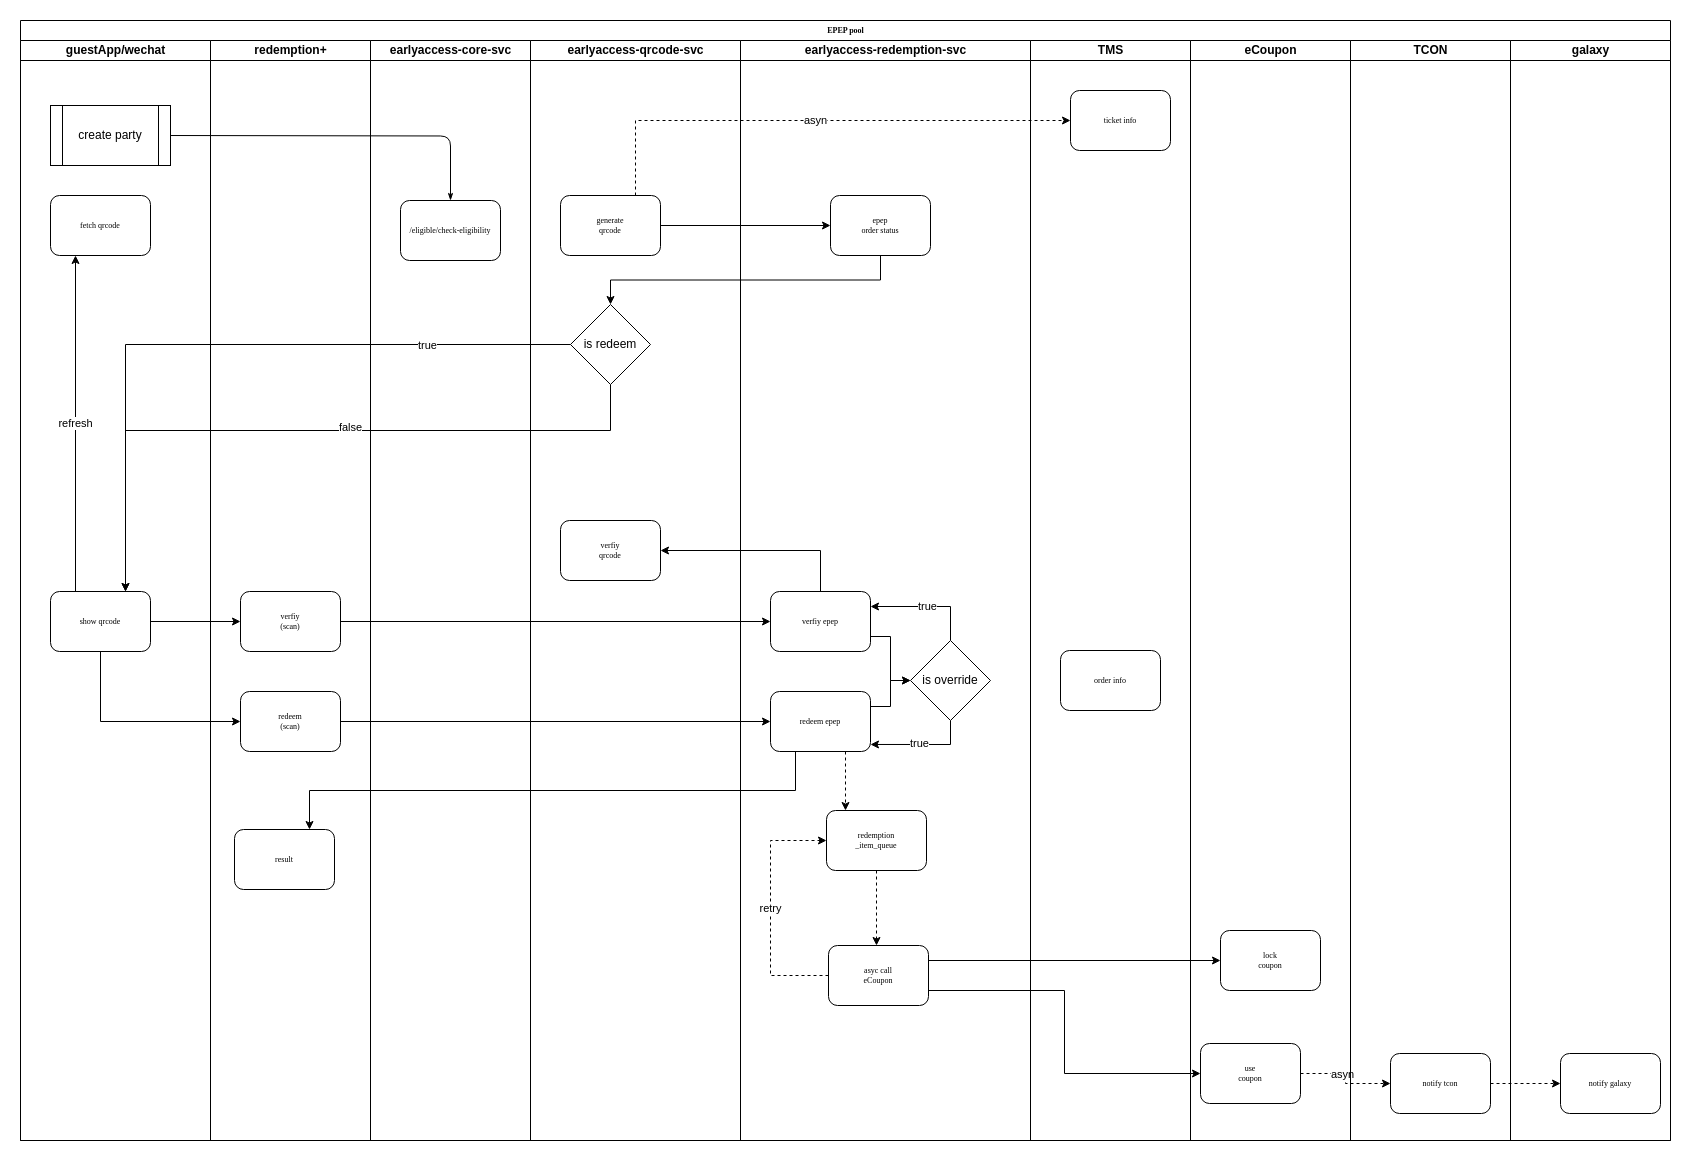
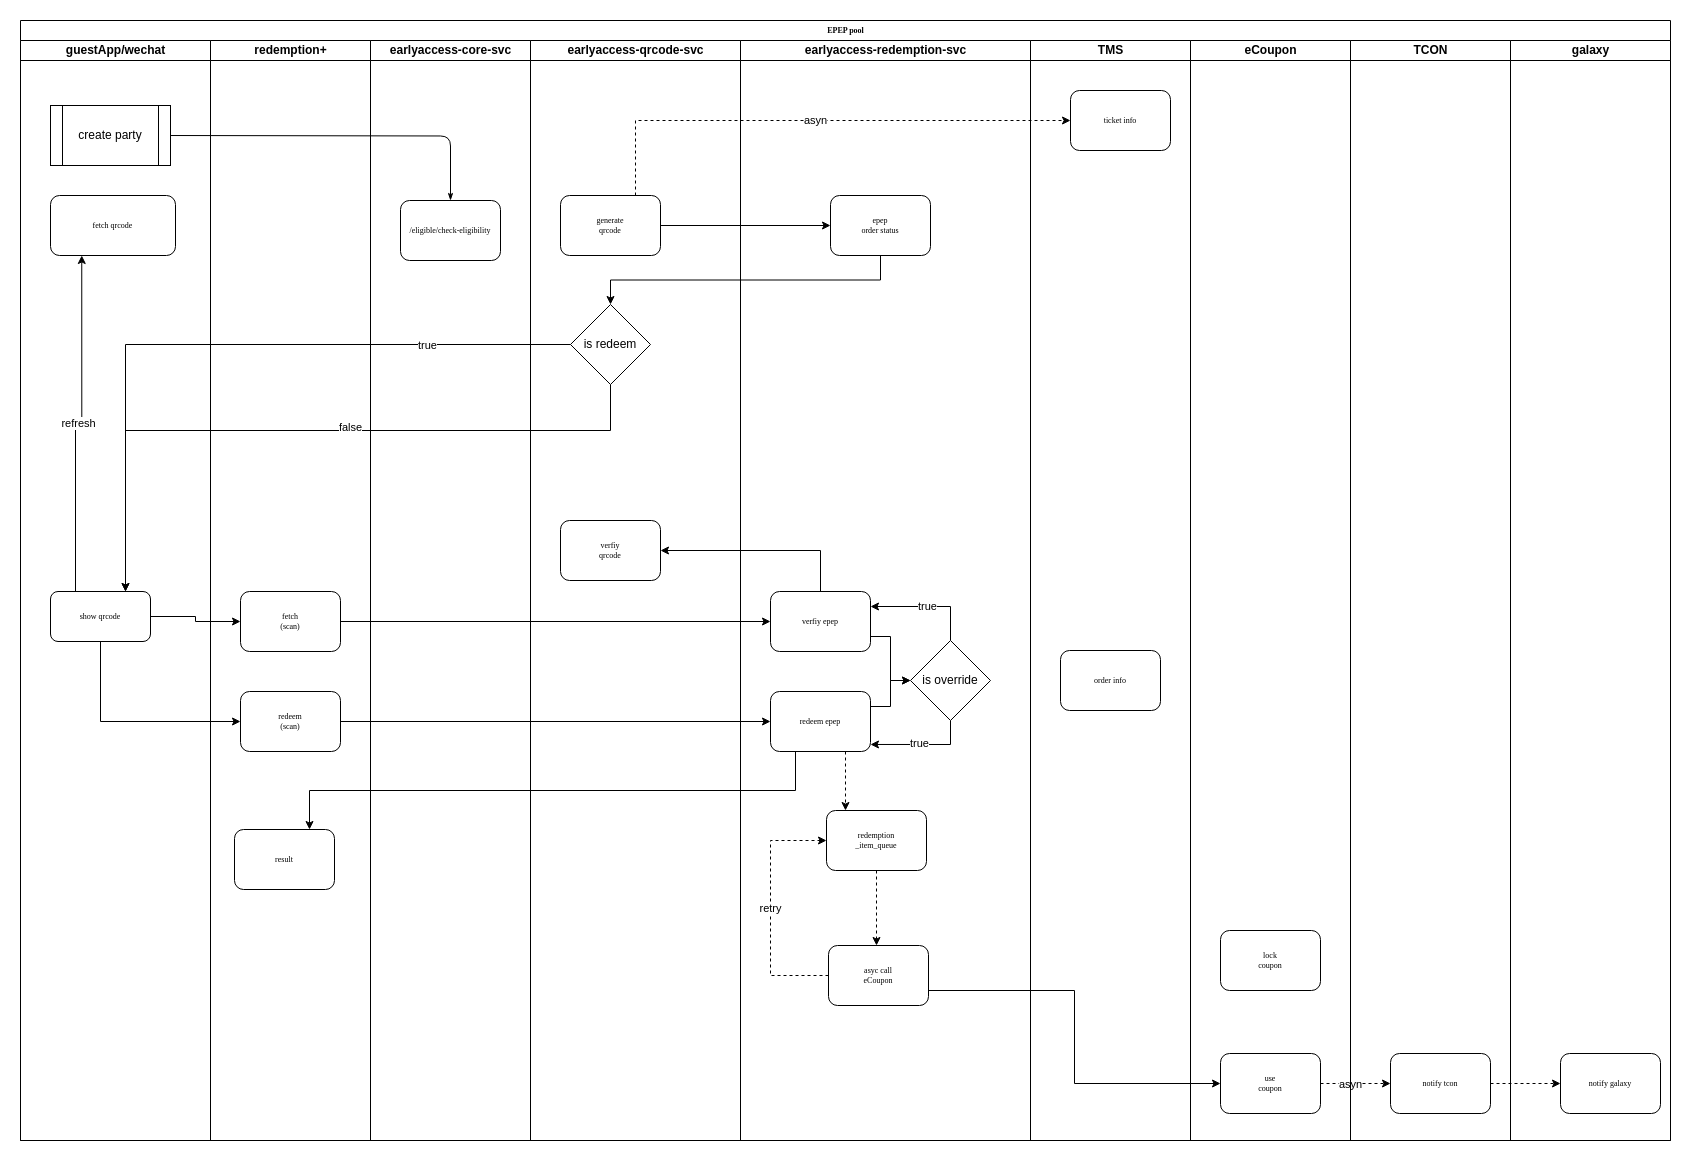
  <mxCell id="0" />
  <mxCell id="1" parent="0" />
  <mxCell id="2" value="EPEP pool" style="swimlane;html=1;childLayout=stackLayout;startSize=20;rounded=0;shadow=0;labelBackgroundColor=none;strokeWidth=1;fontFamily=Verdana;fontSize=8;align=center;" parent="1" vertex="1"><mxGeometry x="20" y="20" width="1650" height="1120" as="geometry" /></mxCell>
  <mxCell id="3" style="edgeStyle=orthogonalEdgeStyle;rounded=1;html=1;labelBackgroundColor=none;startArrow=none;startFill=0;startSize=5;endArrow=classicThin;endFill=1;endSize=5;jettySize=auto;orthogonalLoop=1;strokeWidth=1;fontFamily=Verdana;fontSize=8" parent="2" target="14" edge="1"><mxGeometry relative="1" as="geometry"><mxPoint x="145" y="115" as="sourcePoint" /></mxGeometry></mxCell>
  <mxCell id="4" value="guestApp/wechat" style="swimlane;html=1;startSize=20;" parent="2" vertex="1"><mxGeometry y="20" width="190" height="1100" as="geometry" /></mxCell>
- <mxCell id="5" value="fetch qrcode" style="rounded=1;whiteSpace=wrap;html=1;shadow=0;labelBackgroundColor=none;strokeWidth=1;fontFamily=Verdana;fontSize=8;align=center;" parent="4" vertex="1"><mxGeometry x="30" y="155" width="100" height="60" as="geometry" /></mxCell>
+ <mxCell id="5" value="fetch qrcode" style="rounded=1;whiteSpace=wrap;html=1;shadow=0;labelBackgroundColor=none;strokeWidth=1;fontFamily=Verdana;fontSize=8;align=center;" parent="4" vertex="1"><mxGeometry x="30" y="155" width="125" height="60" as="geometry" /></mxCell>
  <mxCell id="6" value="refresh" style="edgeStyle=orthogonalEdgeStyle;rounded=0;orthogonalLoop=1;jettySize=auto;html=1;exitX=0.25;exitY=0;exitDx=0;exitDy=0;entryX=0.25;entryY=1;entryDx=0;entryDy=0;" edge="1" parent="4" source="7" target="5"><mxGeometry relative="1" as="geometry" /></mxCell>
- <mxCell id="7" value="show qrcode" style="rounded=1;whiteSpace=wrap;html=1;shadow=0;labelBackgroundColor=none;strokeWidth=1;fontFamily=Verdana;fontSize=8;align=center;" parent="4" vertex="1"><mxGeometry x="30" y="551" width="100" height="60" as="geometry" /></mxCell>
+ <mxCell id="7" value="show qrcode" style="rounded=1;whiteSpace=wrap;html=1;shadow=0;labelBackgroundColor=none;strokeWidth=1;fontFamily=Verdana;fontSize=8;align=center;" parent="4" vertex="1"><mxGeometry x="30" y="551" width="100" height="50" as="geometry" /></mxCell>
  <mxCell id="8" value="create party" style="shape=process;whiteSpace=wrap;html=1;backgroundOutline=1;" vertex="1" parent="4"><mxGeometry x="30" y="65" width="120" height="60" as="geometry" /></mxCell>
  <mxCell id="9" value="redemption+" style="swimlane;html=1;startSize=20;" parent="2" vertex="1"><mxGeometry x="190" y="20" width="160" height="1100" as="geometry" /></mxCell>
- <mxCell id="10" value="verfiy&lt;br&gt;(scan)" style="rounded=1;whiteSpace=wrap;html=1;shadow=0;labelBackgroundColor=none;strokeWidth=1;fontFamily=Verdana;fontSize=8;align=center;" parent="9" vertex="1"><mxGeometry x="30" y="551" width="100" height="60" as="geometry" /></mxCell>
+ <mxCell id="10" value="fetch&lt;br&gt;(scan)" style="rounded=1;whiteSpace=wrap;html=1;shadow=0;labelBackgroundColor=none;strokeWidth=1;fontFamily=Verdana;fontSize=8;align=center;" parent="9" vertex="1"><mxGeometry x="30" y="551" width="100" height="60" as="geometry" /></mxCell>
  <mxCell id="11" value="redeem&lt;br&gt;(scan)" style="rounded=1;whiteSpace=wrap;html=1;shadow=0;labelBackgroundColor=none;strokeWidth=1;fontFamily=Verdana;fontSize=8;align=center;" parent="9" vertex="1"><mxGeometry x="30" y="651" width="100" height="60" as="geometry" /></mxCell>
  <mxCell id="12" value="result" style="rounded=1;whiteSpace=wrap;html=1;shadow=0;labelBackgroundColor=none;strokeWidth=1;fontFamily=Verdana;fontSize=8;align=center;" parent="9" vertex="1"><mxGeometry x="24" y="789" width="100" height="60" as="geometry" /></mxCell>
  <mxCell id="13" value="earlyaccess-core-svc" style="swimlane;html=1;startSize=20;" parent="2" vertex="1"><mxGeometry x="350" y="20" width="160" height="1100" as="geometry" /></mxCell>
  <mxCell id="14" value="&lt;span style=&quot;font-size: 8px&quot;&gt;/eligible/check-eligibility&lt;/span&gt;" style="rounded=1;whiteSpace=wrap;html=1;shadow=0;labelBackgroundColor=none;strokeWidth=1;fontFamily=Verdana;fontSize=8;align=center;" parent="13" vertex="1"><mxGeometry x="30" y="160" width="100" height="60" as="geometry" /></mxCell>
  <mxCell id="15" value="earlyaccess-qrcode-svc" style="swimlane;html=1;startSize=20;" parent="2" vertex="1"><mxGeometry x="510" y="20" width="210" height="1100" as="geometry" /></mxCell>
  <mxCell id="16" value="&lt;span style=&quot;font-size: 8px&quot;&gt;generate&lt;br&gt;qrcode&lt;br&gt;&lt;/span&gt;" style="rounded=1;whiteSpace=wrap;html=1;shadow=0;labelBackgroundColor=none;strokeWidth=1;fontFamily=Verdana;fontSize=8;align=center;" parent="15" vertex="1"><mxGeometry x="30" y="155" width="100" height="60" as="geometry" /></mxCell>
  <mxCell id="17" value="verfiy&lt;br&gt;qrcode" style="rounded=1;whiteSpace=wrap;html=1;shadow=0;labelBackgroundColor=none;strokeWidth=1;fontFamily=Verdana;fontSize=8;align=center;" parent="15" vertex="1"><mxGeometry x="30" y="480" width="100" height="60" as="geometry" /></mxCell>
  <mxCell id="18" value="is redeem" style="rhombus;whiteSpace=wrap;html=1;" vertex="1" parent="15"><mxGeometry x="40" y="264" width="80" height="80" as="geometry" /></mxCell>
  <mxCell id="19" style="edgeStyle=orthogonalEdgeStyle;rounded=0;orthogonalLoop=1;jettySize=auto;html=1;exitX=1;exitY=0.5;exitDx=0;exitDy=0;" parent="2" source="7" target="10" edge="1"><mxGeometry relative="1" as="geometry" /></mxCell>
  <mxCell id="20" style="edgeStyle=orthogonalEdgeStyle;rounded=0;orthogonalLoop=1;jettySize=auto;html=1;exitX=1;exitY=0.5;exitDx=0;exitDy=0;" parent="2" source="10" target="34" edge="1"><mxGeometry relative="1" as="geometry" /></mxCell>
  <mxCell id="21" style="edgeStyle=orthogonalEdgeStyle;rounded=0;orthogonalLoop=1;jettySize=auto;html=1;exitX=0.5;exitY=1;exitDx=0;exitDy=0;entryX=0;entryY=0.5;entryDx=0;entryDy=0;" parent="2" source="7" target="11" edge="1"><mxGeometry relative="1" as="geometry" /></mxCell>
  <mxCell id="22" style="edgeStyle=orthogonalEdgeStyle;rounded=0;orthogonalLoop=1;jettySize=auto;html=1;exitX=1;exitY=0.5;exitDx=0;exitDy=0;entryX=0;entryY=0.5;entryDx=0;entryDy=0;" parent="2" source="11" target="28" edge="1"><mxGeometry relative="1" as="geometry" /></mxCell>
  <mxCell id="23" style="edgeStyle=orthogonalEdgeStyle;rounded=0;orthogonalLoop=1;jettySize=auto;html=1;exitX=0.5;exitY=0;exitDx=0;exitDy=0;entryX=1;entryY=0.5;entryDx=0;entryDy=0;" parent="2" source="34" target="17" edge="1"><mxGeometry relative="1" as="geometry" /></mxCell>
  <mxCell id="24" style="edgeStyle=orthogonalEdgeStyle;rounded=0;orthogonalLoop=1;jettySize=auto;html=1;exitX=0.25;exitY=1;exitDx=0;exitDy=0;entryX=0.75;entryY=0;entryDx=0;entryDy=0;" parent="2" source="28" target="12" edge="1"><mxGeometry relative="1" as="geometry" /></mxCell>
  <mxCell id="25" value="earlyaccess-redemption-svc" style="swimlane;html=1;startSize=20;" parent="2" vertex="1"><mxGeometry x="720" y="20" width="290" height="1100" as="geometry" /></mxCell>
  <mxCell id="26" style="edgeStyle=orthogonalEdgeStyle;rounded=0;orthogonalLoop=1;jettySize=auto;html=1;exitX=1;exitY=0.25;exitDx=0;exitDy=0;entryX=0;entryY=0.5;entryDx=0;entryDy=0;" edge="1" parent="25" source="28" target="39"><mxGeometry relative="1" as="geometry" /></mxCell>
  <mxCell id="27" style="edgeStyle=elbowEdgeStyle;rounded=0;orthogonalLoop=1;jettySize=auto;html=1;exitX=0.75;exitY=1;exitDx=0;exitDy=0;dashed=1;" edge="1" parent="25" source="28" target="30"><mxGeometry relative="1" as="geometry" /></mxCell>
  <mxCell id="28" value="redeem epep" style="rounded=1;whiteSpace=wrap;html=1;shadow=0;labelBackgroundColor=none;strokeWidth=1;fontFamily=Verdana;fontSize=8;align=center;" parent="25" vertex="1"><mxGeometry x="30" y="651" width="100" height="60" as="geometry" /></mxCell>
  <mxCell id="29" style="edgeStyle=elbowEdgeStyle;rounded=0;orthogonalLoop=1;jettySize=auto;html=1;exitX=0.5;exitY=1;exitDx=0;exitDy=0;dashed=1;" edge="1" parent="25" source="30" target="32"><mxGeometry relative="1" as="geometry" /></mxCell>
  <mxCell id="30" value="&lt;span style=&quot;font-size: 8px&quot;&gt;redemption&lt;br&gt;_item_queue&lt;/span&gt;" style="rounded=1;whiteSpace=wrap;html=1;shadow=0;labelBackgroundColor=none;strokeWidth=1;fontFamily=Verdana;fontSize=8;align=center;" parent="25" vertex="1"><mxGeometry x="86" y="770" width="100" height="60" as="geometry" /></mxCell>
  <mxCell id="31" value="retry" style="edgeStyle=elbowEdgeStyle;rounded=0;orthogonalLoop=1;jettySize=auto;html=1;exitX=0;exitY=0.5;exitDx=0;exitDy=0;entryX=0;entryY=0.5;entryDx=0;entryDy=0;dashed=1;" edge="1" parent="25" source="32" target="30"><mxGeometry relative="1" as="geometry"><Array as="points"><mxPoint x="30" y="870" /></Array></mxGeometry></mxCell>
  <mxCell id="32" value="asyc call&lt;br&gt;eCoupon" style="rounded=1;whiteSpace=wrap;html=1;shadow=0;labelBackgroundColor=none;strokeWidth=1;fontFamily=Verdana;fontSize=8;align=center;" parent="25" vertex="1"><mxGeometry x="88" y="905" width="100" height="60" as="geometry" /></mxCell>
  <mxCell id="33" style="edgeStyle=orthogonalEdgeStyle;rounded=0;orthogonalLoop=1;jettySize=auto;html=1;exitX=1;exitY=0.75;exitDx=0;exitDy=0;entryX=0;entryY=0.5;entryDx=0;entryDy=0;" edge="1" parent="25" source="34" target="39"><mxGeometry relative="1" as="geometry" /></mxCell>
  <mxCell id="34" value="verfiy epep" style="rounded=1;whiteSpace=wrap;html=1;shadow=0;labelBackgroundColor=none;strokeWidth=1;fontFamily=Verdana;fontSize=8;align=center;" parent="25" vertex="1"><mxGeometry x="30" y="551" width="100" height="60" as="geometry" /></mxCell>
  <mxCell id="35" value="epep&lt;br&gt;order status" style="rounded=1;whiteSpace=wrap;html=1;shadow=0;labelBackgroundColor=none;strokeWidth=1;fontFamily=Verdana;fontSize=8;align=center;" vertex="1" parent="25"><mxGeometry x="90" y="155" width="100" height="60" as="geometry" /></mxCell>
  <mxCell id="36" value="true" style="edgeStyle=orthogonalEdgeStyle;rounded=0;orthogonalLoop=1;jettySize=auto;html=1;exitX=0.5;exitY=0;exitDx=0;exitDy=0;entryX=1;entryY=0.25;entryDx=0;entryDy=0;" edge="1" parent="25" source="39" target="34"><mxGeometry relative="1" as="geometry" /></mxCell>
  <mxCell id="37" style="edgeStyle=orthogonalEdgeStyle;rounded=0;orthogonalLoop=1;jettySize=auto;html=1;exitX=0.5;exitY=1;exitDx=0;exitDy=0;entryX=1;entryY=0.883;entryDx=0;entryDy=0;entryPerimeter=0;" edge="1" parent="25" source="39" target="28"><mxGeometry relative="1" as="geometry" /></mxCell>
  <mxCell id="38" value="true" style="edgeLabel;html=1;align=center;verticalAlign=middle;resizable=0;points=[];" vertex="1" connectable="0" parent="37"><mxGeometry x="0.077" y="-1" relative="1" as="geometry"><mxPoint as="offset" /></mxGeometry></mxCell>
  <mxCell id="39" value="is override" style="rhombus;whiteSpace=wrap;html=1;" vertex="1" parent="25"><mxGeometry x="170" y="600" width="80" height="80" as="geometry" /></mxCell>
  <mxCell id="40" value="TMS" style="swimlane;html=1;startSize=20;" vertex="1" parent="2"><mxGeometry x="1010" y="20" width="160" height="1100" as="geometry" /></mxCell>
  <mxCell id="41" value="order info" style="rounded=1;whiteSpace=wrap;html=1;shadow=0;labelBackgroundColor=none;strokeWidth=1;fontFamily=Verdana;fontSize=8;align=center;" vertex="1" parent="40"><mxGeometry x="30" y="610" width="100" height="60" as="geometry" /></mxCell>
  <mxCell id="42" value="ticket info" style="rounded=1;whiteSpace=wrap;html=1;shadow=0;labelBackgroundColor=none;strokeWidth=1;fontFamily=Verdana;fontSize=8;align=center;" vertex="1" parent="40"><mxGeometry x="40" y="50" width="100" height="60" as="geometry" /></mxCell>
- <mxCell id="43" style="edgeStyle=orthogonalEdgeStyle;rounded=0;orthogonalLoop=1;jettySize=auto;html=1;exitX=1;exitY=0.25;exitDx=0;exitDy=0;entryX=0;entryY=0.5;entryDx=0;entryDy=0;" parent="2" source="32" target="46" edge="1"><mxGeometry relative="1" as="geometry" /></mxCell>
  <mxCell id="44" value="eCoupon" style="swimlane;html=1;startSize=20;" parent="2" vertex="1"><mxGeometry x="1170" y="20" width="160" height="1100" as="geometry" /></mxCell>
- <mxCell id="45" value="use&lt;br&gt;coupon" style="rounded=1;whiteSpace=wrap;html=1;shadow=0;labelBackgroundColor=none;strokeWidth=1;fontFamily=Verdana;fontSize=8;align=center;" parent="44" vertex="1"><mxGeometry x="10" y="1003" width="100" height="60" as="geometry" /></mxCell>
+ <mxCell id="45" value="use&lt;br&gt;coupon" style="rounded=1;whiteSpace=wrap;html=1;shadow=0;labelBackgroundColor=none;strokeWidth=1;fontFamily=Verdana;fontSize=8;align=center;" parent="44" vertex="1"><mxGeometry x="30" y="1013" width="100" height="60" as="geometry" /></mxCell>
  <mxCell id="46" value="lock&lt;br&gt;coupon" style="rounded=1;whiteSpace=wrap;html=1;shadow=0;labelBackgroundColor=none;strokeWidth=1;fontFamily=Verdana;fontSize=8;align=center;" parent="44" vertex="1"><mxGeometry x="30" y="890" width="100" height="60" as="geometry" /></mxCell>
  <mxCell id="47" style="edgeStyle=orthogonalEdgeStyle;rounded=0;orthogonalLoop=1;jettySize=auto;html=1;exitX=1;exitY=0.5;exitDx=0;exitDy=0;entryX=0;entryY=0.5;entryDx=0;entryDy=0;dashed=1;" parent="2" source="45" target="50" edge="1"><mxGeometry relative="1" as="geometry" /></mxCell>
  <mxCell id="48" value="asyn" style="edgeLabel;html=1;align=center;verticalAlign=middle;resizable=0;points=[];" parent="47" vertex="1" connectable="0"><mxGeometry x="-0.181" relative="1" as="geometry"><mxPoint as="offset" /></mxGeometry></mxCell>
  <mxCell id="49" value="TCON" style="swimlane;html=1;startSize=20;" parent="2" vertex="1"><mxGeometry x="1330" y="20" width="160" height="1100" as="geometry" /></mxCell>
  <mxCell id="50" value="notify tcon" style="rounded=1;whiteSpace=wrap;html=1;shadow=0;labelBackgroundColor=none;strokeWidth=1;fontFamily=Verdana;fontSize=8;align=center;" parent="49" vertex="1"><mxGeometry x="40" y="1013" width="100" height="60" as="geometry" /></mxCell>
  <mxCell id="51" style="edgeStyle=orthogonalEdgeStyle;rounded=0;orthogonalLoop=1;jettySize=auto;html=1;exitX=1;exitY=0.5;exitDx=0;exitDy=0;dashed=1;" parent="2" source="50" target="53" edge="1"><mxGeometry relative="1" as="geometry" /></mxCell>
  <mxCell id="52" value="galaxy" style="swimlane;html=1;startSize=20;" parent="2" vertex="1"><mxGeometry x="1490" y="20" width="160" height="1100" as="geometry" /></mxCell>
  <mxCell id="53" value="notify galaxy" style="rounded=1;whiteSpace=wrap;html=1;shadow=0;labelBackgroundColor=none;strokeWidth=1;fontFamily=Verdana;fontSize=8;align=center;" parent="52" vertex="1"><mxGeometry x="50" y="1013" width="100" height="60" as="geometry" /></mxCell>
  <mxCell id="54" value="asyn" style="edgeStyle=orthogonalEdgeStyle;rounded=0;orthogonalLoop=1;jettySize=auto;html=1;exitX=0.75;exitY=0;exitDx=0;exitDy=0;entryX=0;entryY=0.5;entryDx=0;entryDy=0;dashed=1;" edge="1" parent="2" source="16" target="42"><mxGeometry relative="1" as="geometry" /></mxCell>
  <mxCell id="55" style="edgeStyle=orthogonalEdgeStyle;rounded=0;orthogonalLoop=1;jettySize=auto;html=1;exitX=1;exitY=0.5;exitDx=0;exitDy=0;entryX=0;entryY=0.5;entryDx=0;entryDy=0;" edge="1" parent="2" source="16" target="35"><mxGeometry relative="1" as="geometry" /></mxCell>
  <mxCell id="56" style="edgeStyle=orthogonalEdgeStyle;rounded=0;orthogonalLoop=1;jettySize=auto;html=1;exitX=0.5;exitY=1;exitDx=0;exitDy=0;entryX=0.5;entryY=0;entryDx=0;entryDy=0;" edge="1" parent="2" source="35" target="18"><mxGeometry relative="1" as="geometry" /></mxCell>
  <mxCell id="57" style="edgeStyle=orthogonalEdgeStyle;rounded=0;orthogonalLoop=1;jettySize=auto;html=1;exitX=0;exitY=0.5;exitDx=0;exitDy=0;entryX=0.75;entryY=0;entryDx=0;entryDy=0;" edge="1" parent="2" source="18" target="7"><mxGeometry relative="1" as="geometry" /></mxCell>
  <mxCell id="58" value="true" style="edgeLabel;html=1;align=center;verticalAlign=middle;resizable=0;points=[];" vertex="1" connectable="0" parent="57"><mxGeometry x="-0.584" relative="1" as="geometry"><mxPoint as="offset" /></mxGeometry></mxCell>
  <mxCell id="59" style="edgeStyle=orthogonalEdgeStyle;rounded=0;orthogonalLoop=1;jettySize=auto;html=1;exitX=1;exitY=0.75;exitDx=0;exitDy=0;entryX=0;entryY=0.5;entryDx=0;entryDy=0;" edge="1" parent="2" source="32" target="45"><mxGeometry relative="1" as="geometry" /></mxCell>
  <mxCell id="60" style="edgeStyle=orthogonalEdgeStyle;rounded=0;orthogonalLoop=1;jettySize=auto;html=1;exitX=0.5;exitY=1;exitDx=0;exitDy=0;entryX=0.75;entryY=0;entryDx=0;entryDy=0;" edge="1" parent="2" source="18" target="7"><mxGeometry relative="1" as="geometry"><Array as="points"><mxPoint x="590" y="410" /><mxPoint x="105" y="410" /></Array></mxGeometry></mxCell>
  <mxCell id="61" value="false" style="edgeLabel;html=1;align=center;verticalAlign=middle;resizable=0;points=[];" vertex="1" connectable="0" parent="60"><mxGeometry x="-0.114" y="-4" relative="1" as="geometry"><mxPoint as="offset" /></mxGeometry></mxCell>
